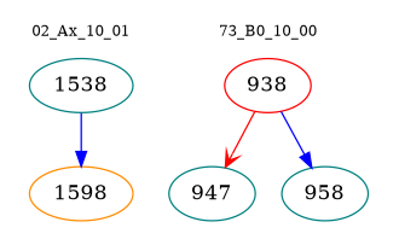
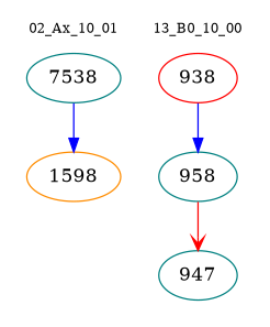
  digraph {
    node [color=teal]
    edge [arrowhead=normal color=blue]
-   n1 [label=1538]
+   n1 [label=7538]
    n2 [color=darkorange label=1598]
    n3 [color=red label=938]
    n4 [label=947]
    n5 [label=958]
    subgraph cluster_1 {
      color=white
      fontsize=10
      label="02_Ax_10_01"
      n1
      n2
    }
    subgraph cluster_2 {
      color=white
      fontsize=10
-     label="73_B0_10_00"
+     label="13_B0_10_00"
      n3
      n4
      n5
    }
    n1 -> n2
-   n3 -> n4 [arrowhead=vee color=red]
+   n5 -> n4 [arrowhead=vee color=red]
    n3 -> n5
  }
